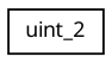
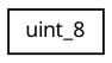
  digraph {
    rankdir=LR
    fontname="Noto Sans"
-   n1 [color=black fillcolor=white fontname="Noto Sans" fontsize=10 height=0.2 label=uint_2 shape=record style=filled width=0.4]
+   n1 [color=black fillcolor=white fontname="Noto Sans" fontsize=10 height=0.2 label=uint_8 shape=record style=filled width=0.4]
  }
